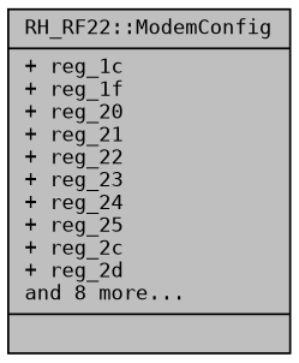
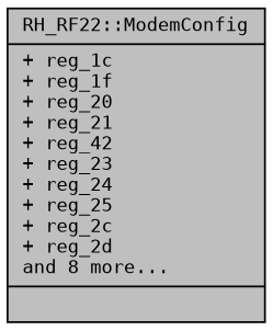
  digraph {
    fontname="DejaVu Sans Mono"
-   n1 [color=black fillcolor=grey75 fontcolor=black fontname="DejaVu Sans Mono" fontsize=10 height=0.2 label="{RH_RF22::ModemConfig\n|+ reg_1c\l+ reg_1f\l+ reg_20\l+ reg_21\l+ reg_22\l+ reg_23\l+ reg_24\l+ reg_25\l+ reg_2c\l+ reg_2d\land 8 more...\l|}" shape=record style=filled width=0.4]
+   n1 [color=black fillcolor=grey75 fontcolor=black fontname="DejaVu Sans Mono" fontsize=10 height=0.2 label="{RH_RF22::ModemConfig\n|+ reg_1c\l+ reg_1f\l+ reg_20\l+ reg_21\l+ reg_42\l+ reg_23\l+ reg_24\l+ reg_25\l+ reg_2c\l+ reg_2d\land 8 more...\l|}" shape=record style=filled width=0.4]
  }
